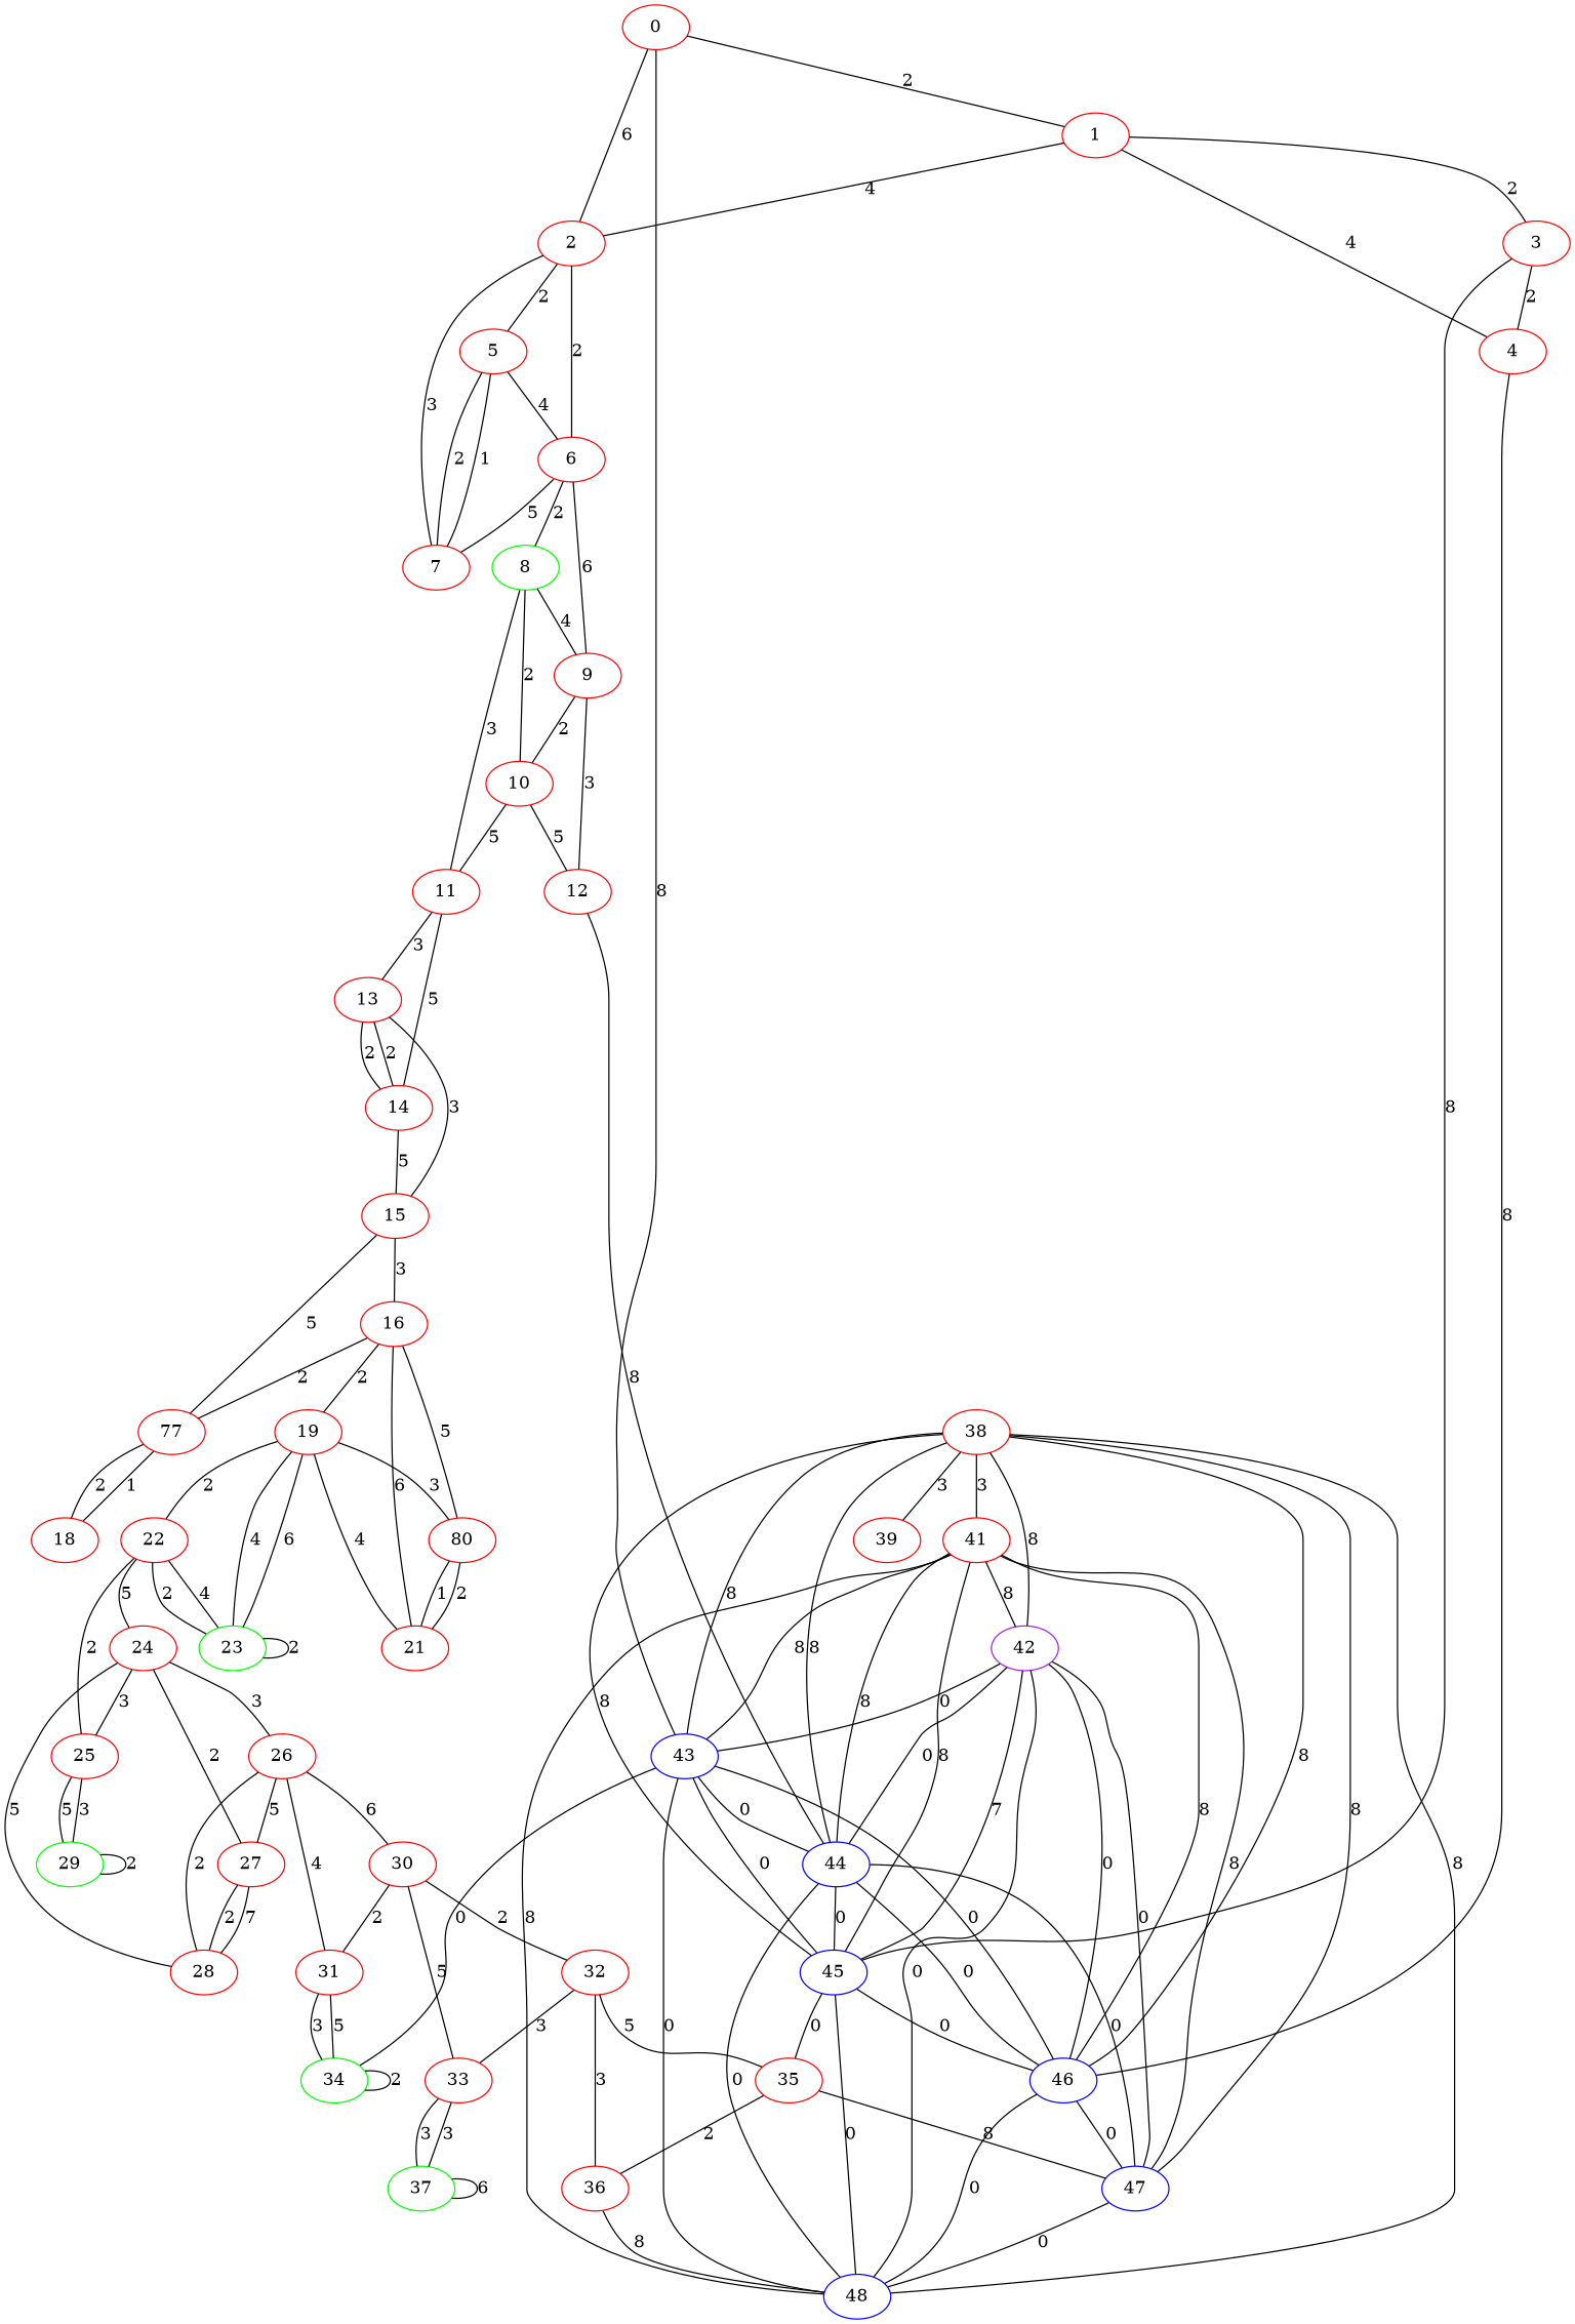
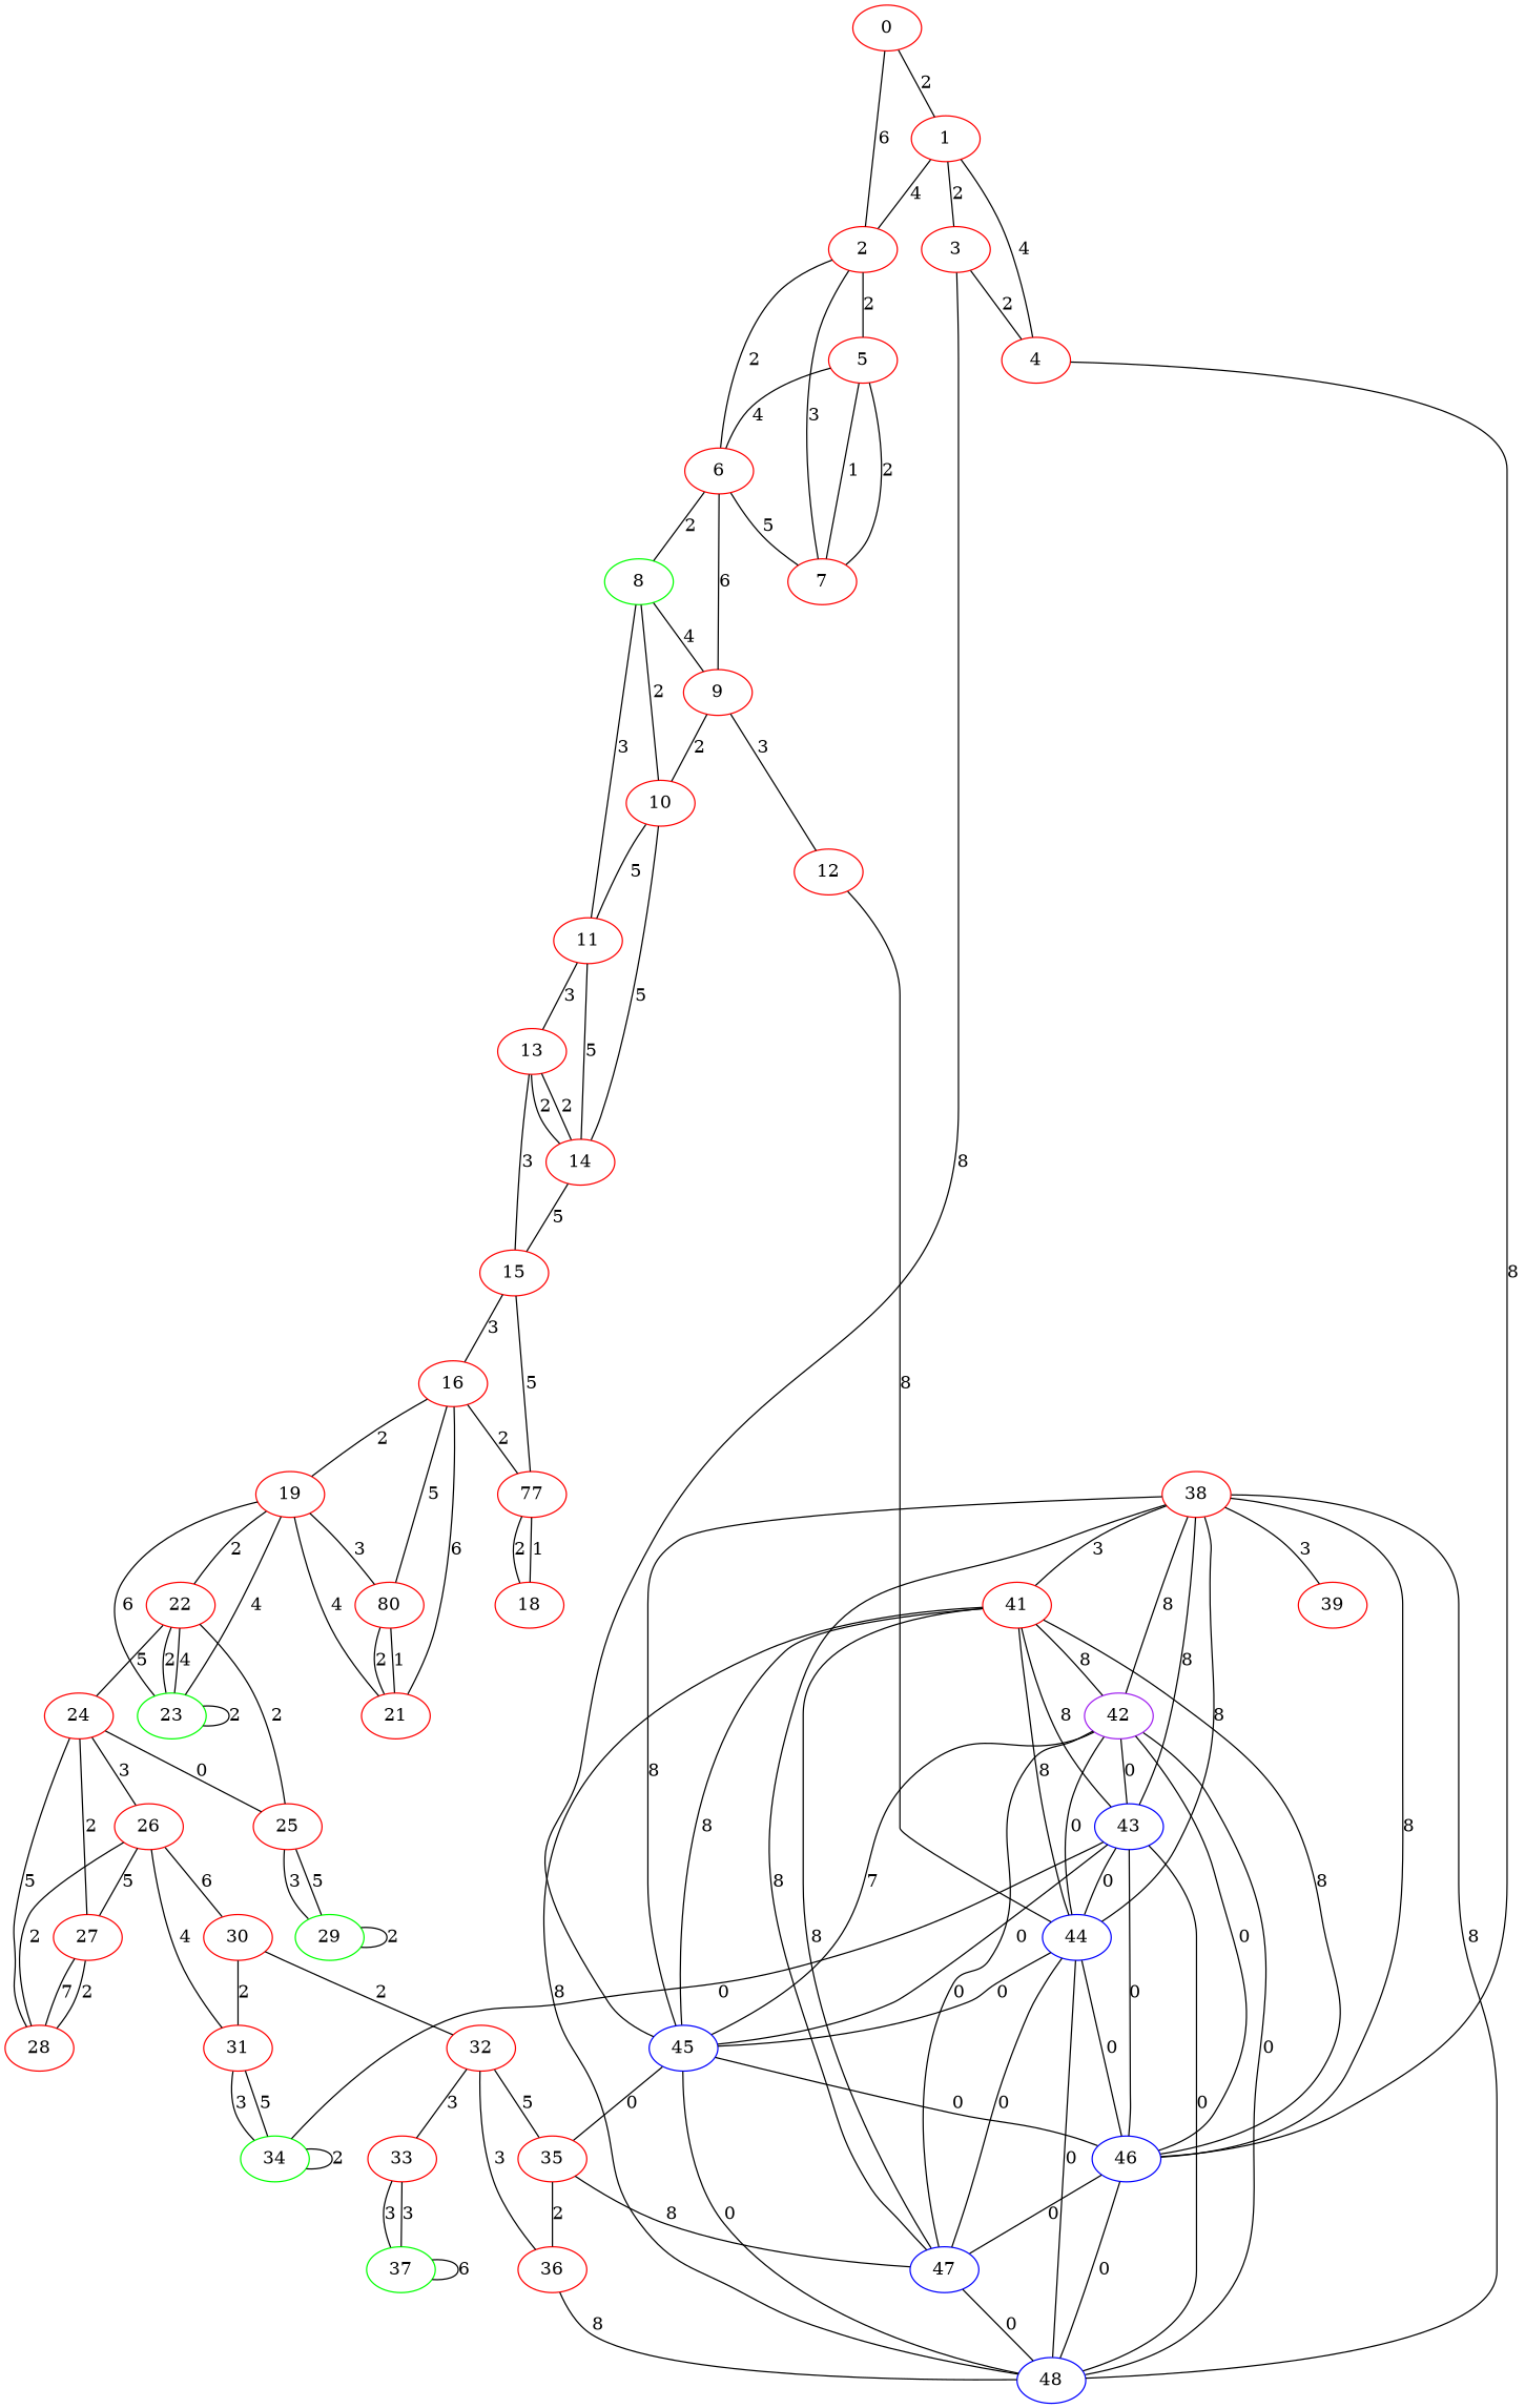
  graph {
    node [color=red weight=1]
    0
    1
    2
    43 [color=blue weight=3]
    3
    4
    5
    6
    7
    45 [color=blue weight=3]
    46 [color=blue weight=3]
    44 [color=blue weight=3]
    34 [color=green weight=2]
    48 [color=blue weight=3]
    8 [color=green weight=2]
    9
    35
    47 [color=blue weight=3]
    10
    11
    12
    13
    14
    15
    16
    n26 [label=77]
    19
    n28 [label=80]
    21
    18
    22
    23 [color=green weight=2]
    24
    25
    26
    27
    28
    29 [color=green weight=2]
    30
    31
    32
    33
    36
    37 [color=green weight=2]
    38
    39
    41
    42 [color=purple weight=4]
    0 -- 1 [label=2]
    0 -- 2 [label=6]
-   0 -- 43 [label=8]
    1 -- 2 [label=4]
    1 -- 3 [label=2]
    1 -- 4 [label=4]
    2 -- 5 [label=2]
    2 -- 6 [label=2]
    2 -- 7 [label=3]
    43 -- 45 [label=0]
    43 -- 46 [label=0]
    43 -- 44 [label=0]
    43 -- 34 [label=0]
    43 -- 48 [label=0]
    3 -- 4 [label=2]
    3 -- 45 [label=8]
    4 -- 46 [label=8]
    5 -- 6 [label=4]
    5 -- 7 [label=2]
    5 -- 7 [label=1]
    6 -- 7 [label=5]
    6 -- 8 [label=2]
    6 -- 9 [label=6]
    45 -- 46 [label=0]
    45 -- 48 [label=0]
    45 -- 35 [label=0]
    46 -- 48 [label=0]
    46 -- 47 [label=0]
    44 -- 45 [label=0]
    44 -- 46 [label=0]
    44 -- 48 [label=0]
    44 -- 47 [label=0]
    34 -- 34 [label=2]
    8 -- 9 [label=4]
    8 -- 10 [label=2]
    8 -- 11 [label=3]
    9 -- 10 [label=2]
    9 -- 12 [label=3]
    35 -- 47 [label=8]
    35 -- 36 [label=2]
    47 -- 48 [label=0]
    10 -- 11 [label=5]
-   10 -- 12 [label=5]
+   10 -- 14 [label=5]
    11 -- 13 [label=3]
    11 -- 14 [label=5]
    12 -- 44 [label=8]
    13 -- 14 [label=2]
    13 -- 14 [label=2]
    13 -- 15 [label=3]
    14 -- 15 [label=5]
    15 -- 16 [label=3]
    15 -- n26 [label=5]
    16 -- n26 [label=2]
    16 -- 19 [label=2]
    16 -- n28 [label=5]
    16 -- 21 [label=6]
    n26 -- 18 [label=1]
    n26 -- 18 [label=2]
    19 -- n28 [label=3]
    19 -- 21 [label=4]
    19 -- 22 [label=2]
    19 -- 23 [label=4]
    19 -- 23 [label=6]
    n28 -- 21 [label=1]
    n28 -- 21 [label=2]
    22 -- 23 [label=2]
    22 -- 23 [label=4]
    22 -- 24 [label=5]
    22 -- 25 [label=2]
    23 -- 23 [label=2]
-   24 -- 25 [label=3]
+   24 -- 25 [label=0]
    24 -- 26 [label=3]
    24 -- 27 [label=2]
    24 -- 28 [label=5]
    25 -- 29 [label=3]
    25 -- 29 [label=5]
    26 -- 27 [label=5]
    26 -- 28 [label=2]
    26 -- 30 [label=6]
    26 -- 31 [label=4]
    27 -- 28 [label=7]
    27 -- 28 [label=2]
    29 -- 29 [label=2]
    30 -- 31 [label=2]
    30 -- 32 [label=2]
-   30 -- 33 [label=5]
    31 -- 34 [label=3]
    31 -- 34 [label=5]
    32 -- 35 [label=5]
    32 -- 33 [label=3]
    32 -- 36 [label=3]
    33 -- 37 [label=3]
    33 -- 37 [label=3]
    36 -- 48 [label=8]
    37 -- 37 [label=6]
    38 -- 43 [label=8]
    38 -- 45 [label=8]
    38 -- 46 [label=8]
    38 -- 44 [label=8]
    38 -- 48 [label=8]
    38 -- 47 [label=8]
    38 -- 39 [label=3]
    38 -- 41 [label=3]
    38 -- 42 [label=8]
    41 -- 43 [label=8]
    41 -- 45 [label=8]
    41 -- 46 [label=8]
    41 -- 44 [label=8]
    41 -- 48 [label=8]
    41 -- 47 [label=8]
    41 -- 42 [label=8]
    42 -- 43 [label=0]
    42 -- 45 [label=7]
    42 -- 46 [label=0]
    42 -- 44 [label=0]
    42 -- 48 [label=0]
    42 -- 47 [label=0]
  }
